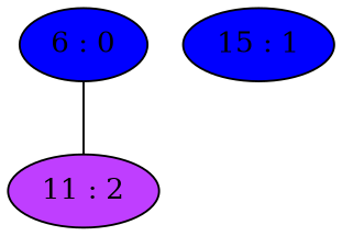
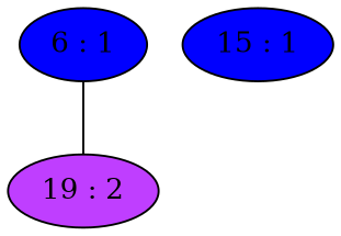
  strict graph {
    node [fillcolor=blue1 style=filled]
-   n1 [label="6 : 0"]
-   n2 [fillcolor=darkorchid1 label="11 : 2"]
+   n1 [label="6 : 1"]
+   n2 [fillcolor=darkorchid1 label="19 : 2"]
    n3 [label="15 : 1"]
    n1 -- n2
  }
